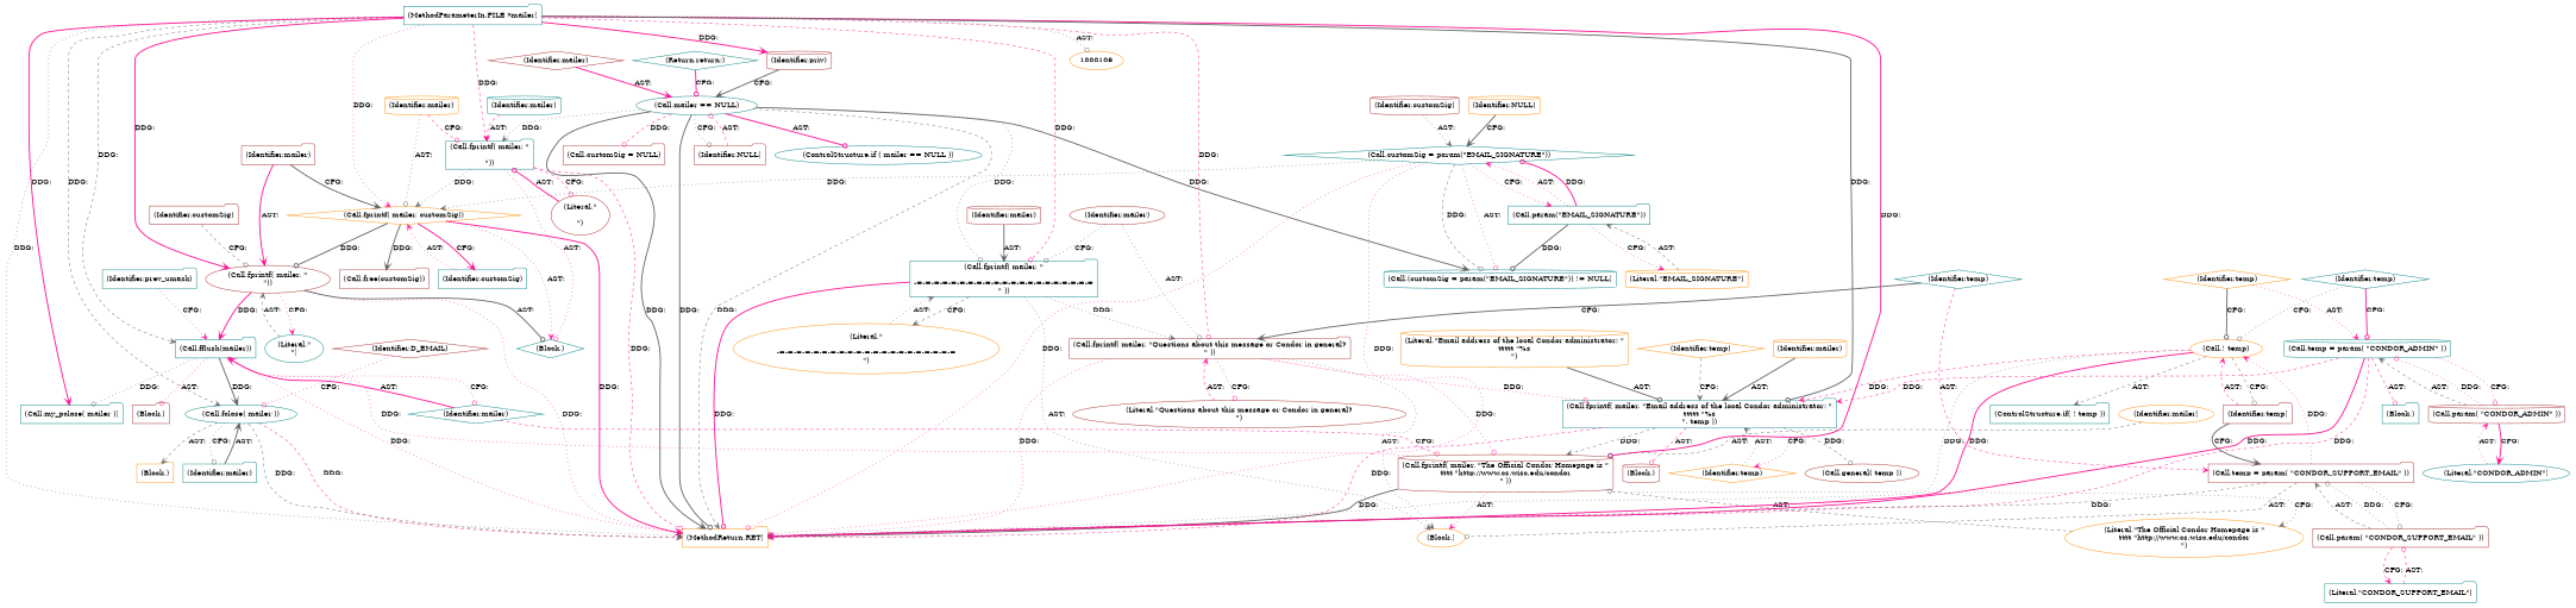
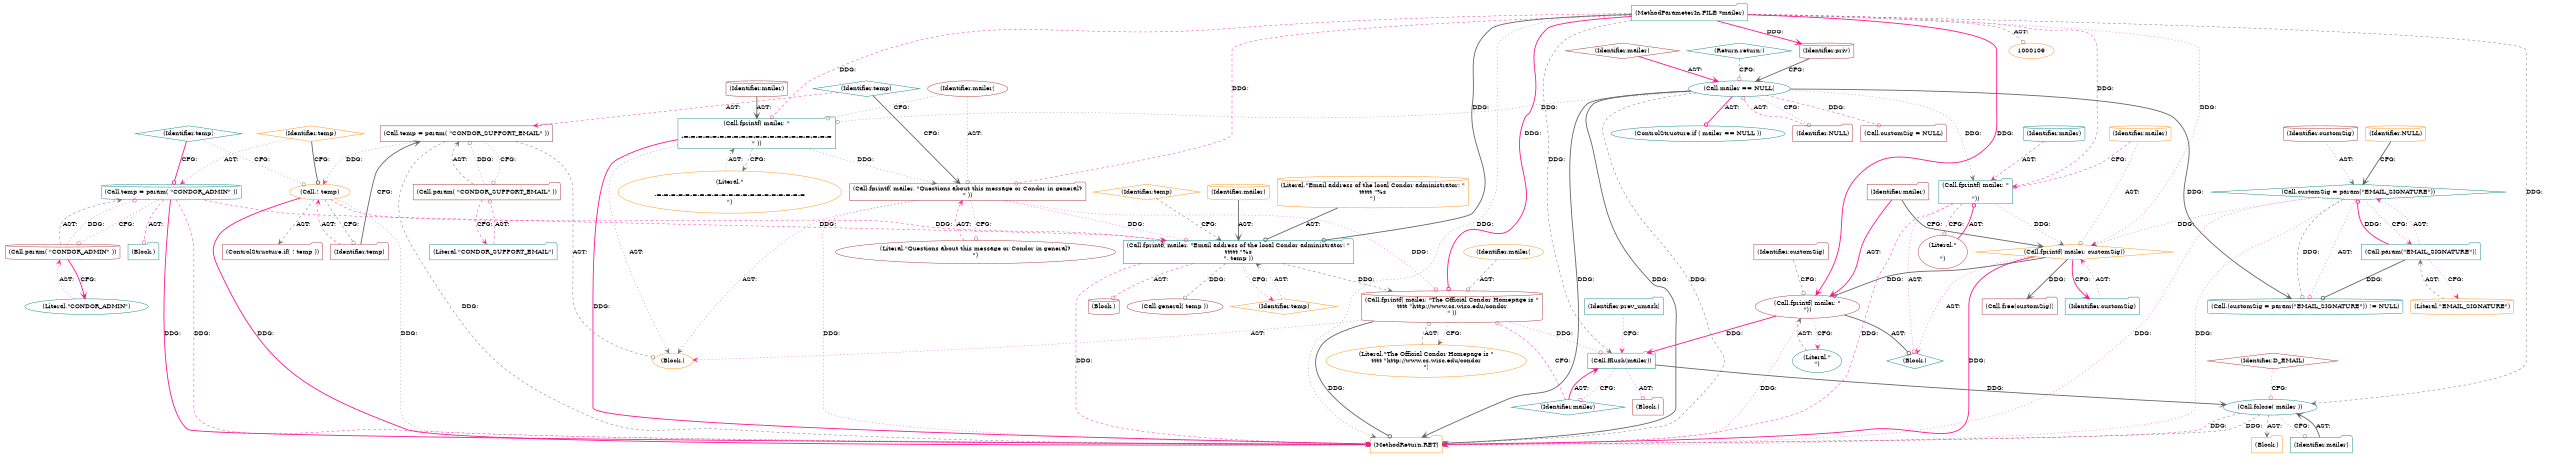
  digraph {
    node [color=teal shape=folder]
    edge [arrowhead=vee color=deeppink style=dotted]
    n1 [label="(Call,fclose( mailer ))" shape=ellipse]
    n2 [color=darkorange label="(Block,)"]
    n3 [label="(Identifier,mailer)"]
    n4 [color=darkorange label="(MethodReturn,RET)"]
    n5 [label="(Call,fflush(mailer))"]
    n6 [label="(Identifier,mailer)" shape=diamond]
-   n7 [label="(Call,my_pclose( mailer ))"]
    n8 [color=brown label="(Block,)"]
    n9 [color=brown label="(Call,fprintf( mailer, \"The Official Condor Homepage is \"\n\t\t\t\t \"http://www.cs.wisc.edu/condor\n\" ))" shape=cylinder]
    n10 [color=brown label="(Call,fprintf( mailer, \"\n\"))" shape=ellipse]
    n11 [label="(Literal,\"\n\")" shape=ellipse]
    n12 [label="(Block,)" shape=diamond]
    n13 [color=darkorange label="(Call,fprintf( mailer, customSig))" shape=diamond]
    n14 [label="(Identifier,customSig)"]
    n15 [color=brown label="(Call,free(customSig))"]
    n16 [label="(Call,fprintf( mailer, \"\n\n\"))"]
    n17 [color=brown label="(Literal,\"\n\n\")" shape=ellipse]
    n18 [label="(Call,mailer == NULL)" shape=ellipse]
    n19 [label="(Call,fprintf( mailer, \"\n\n-=-=-=-=-=-=-=-=-=-=-=-=-=-=-=-=-=-=-=-=-=\n\" ))"]
    n20 [label="(ControlStructure,if ( mailer == NULL ))" shape=ellipse]
    n21 [color=brown label="(Identifier,NULL)"]
    n22 [color=brown label="(Call,customSig = NULL)"]
    n23 [label="(Call,(customSig = param(\"EMAIL_SIGNATURE\")) != NULL)" shape=cylinder]
    n24 [color=brown label="(Call,fprintf( mailer, \"Questions about this message or Condor in general?\n\" ))"]
    n25 [color=darkorange label="(Block,)" shape=ellipse]
    n26 [color=darkorange label="(Literal,\"\n\n-=-=-=-=-=-=-=-=-=-=-=-=-=-=-=-=-=-=-=-=-=\n\")" shape=ellipse]
    n27 [label="(MethodParameterIn,FILE *mailer)"]
    n28 [label="(Call,fprintf( mailer, \"Email address of the local Condor administrator: \"\n\t\t\t\t\t \"%s\n\", temp ))"]
    1000109 [color=darkorange shape=ellipse]
    n30 [color=brown label="(Identifier,priv)" shape=cylinder]
    n31 [color=darkorange label="(Literal,\"The Official Condor Homepage is \"\n\t\t\t\t \"http://www.cs.wisc.edu/condor\n\")" shape=ellipse]
    n32 [color=brown label="(Literal,\"Questions about this message or Condor in general?\n\")" shape=ellipse]
    n33 [color=brown label="(Block,)" shape=cylinder]
    n34 [color=brown label="(Call,general( temp ))" shape=ellipse]
    n35 [color=darkorange label="(Identifier,temp)" shape=diamond]
    n36 [label="(Call,customSig = param(\"EMAIL_SIGNATURE\"))" shape=diamond]
    n37 [label="(Call,param(\"EMAIL_SIGNATURE\"))"]
    n38 [color=darkorange label="(Literal,\"EMAIL_SIGNATURE\")" shape=cylinder]
    n39 [label="(Call,temp = param( \"CONDOR_ADMIN\" ))" shape=cylinder]
    n40 [color=brown label="(Call,param( \"CONDOR_ADMIN\" ))" shape=cylinder]
    n41 [label="(Block,)"]
    n42 [label="(Literal,\"CONDOR_ADMIN\")" shape=ellipse]
    n43 [color=darkorange label="(Call,! temp)" shape=ellipse]
    n44 [color=brown label="(Identifier,temp)"]
-   n45 [label="(ControlStructure,if( ! temp ))"]
+   n45 [color=brown label="(ControlStructure,if( ! temp ))"]
    n46 [color=brown label="(Call,temp = param( \"CONDOR_SUPPORT_EMAIL\" ))"]
    n47 [color=brown label="(Call,param( \"CONDOR_SUPPORT_EMAIL\" ))"]
    n48 [label="(Literal,\"CONDOR_SUPPORT_EMAIL\")"]
    n49 [color=brown label="(Identifier,mailer)" shape=cylinder]
    n50 [color=brown label="(Identifier,mailer)"]
    n51 [color=darkorange label="(Identifier,temp)" shape=diamond]
    n52 [color=brown label="(Identifier,mailer)" shape=diamond]
    n53 [label="(Return,return;)" shape=diamond]
    n54 [color=darkorange label="(Identifier,mailer)" shape=ellipse]
    n55 [color=darkorange label="(Identifier,mailer)" shape=cylinder]
    n56 [color=brown label="(Identifier,customSig)" shape=cylinder]
    n57 [color=darkorange label="(Identifier,NULL)" shape=cylinder]
    n58 [color=brown label="(Identifier,mailer)" shape=ellipse]
    n59 [label="(Identifier,mailer)" shape=cylinder]
    n60 [color=darkorange label="(Identifier,mailer)" shape=cylinder]
    n61 [label="(Identifier,temp)" shape=diamond]
    n62 [label="(Identifier,prev_umask)"]
    n63 [label="(Identifier,temp)" shape=diamond]
    n64 [color=brown label="(Identifier,customSig)"]
    n65 [color=brown label="(Identifier,D_EMAIL)" shape=diamond]
    n66 [color=darkorange label="(Identifier,temp)" shape=diamond]
    n67 [color=darkorange label="(Literal,\"Email address of the local Condor administrator: \"\n\t\t\t\t\t \"%s\n\")" shape=cylinder]
    n1 -> n2 [color=gray40 label="AST: " style=dashed]
    n1 -> n3 [arrowhead=odot color=gray40 label="CFG: "]
    n1 -> n4 [label="DDG: " style=dashed]
    n1 -> n4 [color=gray40 label="DDG: " style=dashed]
    n3 -> n1 [color=gray40 label="AST: " style=bold]
    n5 -> n1 [color=gray40 label="DDG: " style=bold]
-   n5 -> n4 [label="DDG: "]
    n5 -> n6 [arrowhead=odot label="CFG: "]
-   n5 -> n7 [arrowhead=odot color=gray40 label="DDG: "]
    n5 -> n8 [arrowhead=odot label="AST: "]
    n6 -> n5 [label="AST: " style=bold]
    n6 -> n9 [arrowhead=odot label="CFG: " style=dashed]
    n9 -> n4 [arrowhead=odot color=gray40 label="DDG: " style=bold]
    n9 -> n5 [arrowhead=odot label="DDG: "]
    n9 -> n25 [label="AST: "]
    n9 -> n31 [color=gray40 label="CFG: "]
    n10 -> n4 [label="DDG: "]
    n10 -> n5 [label="DDG: " style=bold]
    n10 -> n11 [label="CFG: "]
    n10 -> n12 [arrowhead=odot color=gray40 label="AST: " style=bold]
    n11 -> n10 [color=gray40 label="AST: " style=dashed]
    n13 -> n4 [label="DDG: " style=bold]
    n13 -> n10 [arrowhead=odot color=gray40 label="DDG: " style=bold]
    n13 -> n12 [label="AST: "]
    n13 -> n14 [label="CFG: " style=bold]
    n13 -> n15 [color=gray40 label="DDG: " style=bold]
    n14 -> n13 [label="AST: "]
    n16 -> n4 [arrowhead=odot label="DDG: " style=dashed]
    n16 -> n12 [arrowhead=odot label="AST: "]
    n16 -> n13 [color=gray40 label="DDG: "]
    n16 -> n17 [arrowhead=odot label="CFG: " style=dashed]
    n17 -> n16 [arrowhead=odot label="AST: " style=bold]
    n18 -> n4 [arrowhead=odot color=gray40 label="DDG: " style=bold]
    n18 -> n4 [color=gray40 label="DDG: " style=dashed]
    n18 -> n4 [color=gray40 label="DDG: " style=bold]
    n18 -> n16 [color=gray40 label="DDG: "]
    n18 -> n19 [arrowhead=odot color=gray40 label="DDG: "]
    n18 -> n20 [arrowhead=odot label="AST: " style=bold]
    n18 -> n21 [arrowhead=odot color=gray40 label="CFG: "]
    n18 -> n22 [arrowhead=odot label="DDG: " style=dashed]
    n18 -> n23 [color=gray40 label="DDG: " style=bold]
    n19 -> n4 [arrowhead=odot label="DDG: " style=bold]
    n19 -> n24 [color=gray40 label="DDG: "]
    n19 -> n25 [color=gray40 label="AST: "]
    n19 -> n26 [color=gray40 label="CFG: " style=dashed]
    n21 -> n18 [arrowhead=odot label="AST: " style=dashed]
    n24 -> n4 [label="DDG: "]
    n24 -> n9 [arrowhead=odot label="DDG: "]
    n24 -> n25 [color=gray40 label="AST: "]
    n24 -> n28 [arrowhead=odot label="DDG: "]
    n24 -> n32 [arrowhead=odot label="CFG: "]
    n26 -> n19 [color=gray40 label="AST: "]
    n27 -> n1 [color=gray40 label="DDG: " style=dashed]
    n27 -> n4 [color=gray40 label="DDG: "]
    n27 -> n5 [color=gray40 label="DDG: " style=dashed]
-   n27 -> n7 [label="DDG: " style=bold]
    n27 -> n9 [arrowhead=odot label="DDG: " style=bold]
    n27 -> n10 [label="DDG: " style=bold]
    n27 -> n13 [label="DDG: "]
    n27 -> n16 [label="DDG: " style=dashed]
    n27 -> n19 [arrowhead=odot label="DDG: " style=dashed]
    n27 -> n24 [arrowhead=odot label="DDG: " style=dashed]
    n27 -> n28 [arrowhead=odot color=gray40 label="DDG: " style=bold]
-   n27 -> 1000109 [arrowhead=odot color=gray40 label="AST: "]
+   n27 -> 1000109 [arrowhead=odot color=gray40 label="AST: " style=dashed]
    n27 -> n30 [label="DDG: " style=bold]
    n28 -> n4 [label="DDG: " style=dashed]
    n28 -> n9 [color=gray40 label="DDG: " style=dashed]
    n28 -> n33 [arrowhead=odot label="AST: " style=dashed]
    n28 -> n34 [arrowhead=odot color=gray40 label="DDG: " style=dashed]
    n28 -> n35 [label="CFG: "]
    n30 -> n18 [color=gray40 label="CFG: " style=bold]
    n31 -> n9 [arrowhead=odot color=gray40 label="AST: " style=dashed]
    n32 -> n24 [label="AST: " style=dashed]
    n35 -> n28 [color=gray40 label="AST: "]
    n36 -> n4 [arrowhead=odot label="DDG: "]
    n36 -> n4 [arrowhead=odot label="DDG: "]
    n36 -> n13 [color=gray40 label="DDG: "]
    n36 -> n23 [arrowhead=odot label="AST: "]
    n36 -> n23 [arrowhead=odot color=gray40 label="DDG: " style=dashed]
    n36 -> n37 [label="CFG: "]
    n37 -> n23 [arrowhead=odot color=gray40 label="DDG: " style=bold]
    n37 -> n36 [label="AST: "]
    n37 -> n36 [arrowhead=odot label="DDG: " style=bold]
    n37 -> n38 [label="CFG: "]
    n38 -> n37 [color=gray40 label="AST: " style=dashed]
    n39 -> n4 [arrowhead=odot label="DDG: " style=bold]
    n39 -> n4 [label="DDG: " style=dashed]
    n39 -> n28 [label="DDG: " style=dashed]
    n39 -> n40 [arrowhead=odot label="CFG: "]
    n39 -> n41 [arrowhead=odot label="AST: " style=dashed]
    n40 -> n39 [color=gray40 label="AST: " style=dashed]
    n40 -> n39 [arrowhead=odot label="DDG: "]
    n40 -> n42 [label="CFG: " style=bold]
    n42 -> n40 [label="AST: "]
    n43 -> n4 [arrowhead=odot color=gray40 label="DDG: "]
    n43 -> n4 [arrowhead=odot label="DDG: " style=bold]
    n43 -> n28 [label="DDG: " style=dashed]
    n43 -> n44 [arrowhead=odot color=gray40 label="CFG: " style=dashed]
    n43 -> n45 [color=gray40 label="AST: " style=dashed]
    n44 -> n43 [label="AST: " style=dashed]
    n44 -> n46 [color=gray40 label="CFG: " style=bold]
    n46 -> n4 [arrowhead=odot color=gray40 label="DDG: " style=dashed]
    n46 -> n25 [arrowhead=odot color=gray40 label="AST: " style=dashed]
    n46 -> n43 [label="DDG: "]
    n46 -> n47 [arrowhead=odot color=gray40 label="CFG: "]
    n47 -> n46 [color=gray40 label="AST: " style=dashed]
    n47 -> n46 [arrowhead=odot color=gray40 label="DDG: "]
    n47 -> n48 [label="CFG: " style=dashed]
    n48 -> n47 [arrowhead=odot label="AST: " style=dashed]
    n49 -> n19 [color=gray40 label="AST: " style=bold]
    n50 -> n10 [label="AST: " style=bold]
    n50 -> n13 [color=gray40 label="CFG: " style=bold]
    n51 -> n28 [color=gray40 label="CFG: " style=dashed]
    n52 -> n18 [label="AST: " style=bold]
-   n53 -> n18 [arrowhead=odot label="CFG: " style=bold]
+   n53 -> n18 [arrowhead=odot label="CFG: " style=dashed]
    n54 -> n9 [arrowhead=odot color=gray40 label="AST: " style=dashed]
    n55 -> n13 [arrowhead=odot color=gray40 label="AST: "]
    n55 -> n16 [arrowhead=odot label="CFG: " style=dashed]
    n56 -> n36 [color=gray40 label="AST: "]
    n57 -> n36 [color=gray40 label="CFG: " style=bold]
    n58 -> n19 [arrowhead=odot color=gray40 label="CFG: "]
    n58 -> n24 [arrowhead=odot color=gray40 label="AST: "]
    n59 -> n16 [label="AST: " style=dashed]
    n60 -> n28 [color=gray40 label="AST: " style=bold]
    n61 -> n24 [color=gray40 label="CFG: " style=bold]
    n61 -> n46 [label="AST: " style=dashed]
    n62 -> n5 [label="CFG: "]
    n63 -> n39 [arrowhead=odot label="CFG: " style=bold]
    n63 -> n43 [arrowhead=odot color=gray40 label="CFG: "]
    n64 -> n10 [arrowhead=odot color=gray40 label="CFG: " style=dashed]
    n65 -> n1 [arrowhead=odot label="CFG: "]
    n66 -> n39 [label="AST: "]
    n66 -> n43 [arrowhead=odot color=gray40 label="CFG: " style=bold]
    n67 -> n28 [arrowhead=odot color=gray40 label="AST: " style=bold]
  }
